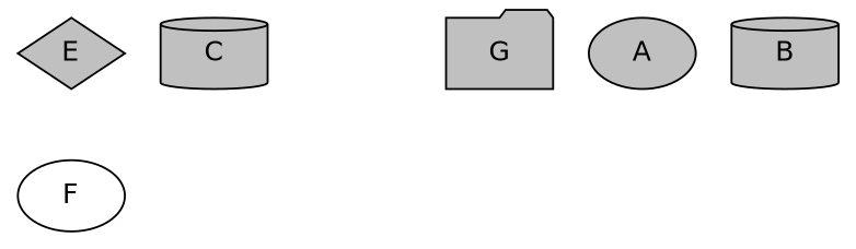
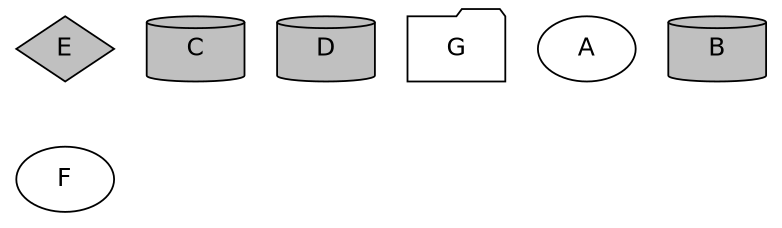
  graph {
    fontname="DejaVu Sans"
    mindist=.1
    node [fillcolor=gray fontname="DejaVu Sans" margin=0 shape=cylinder style=filled]
    edge [fontname="DejaVu Sans" style=invis]
    E [shape=diamond]
    F [fillcolor=white shape=ellipse]
    C
-   G [shape=folder]
-   A [shape=ellipse]
+   D
+   G [fillcolor=white shape=folder]
+   A [fillcolor=white shape=ellipse]
    B
    subgraph sub_1 {
      E
      F
    }
    E -- F
    F -- F
  }
